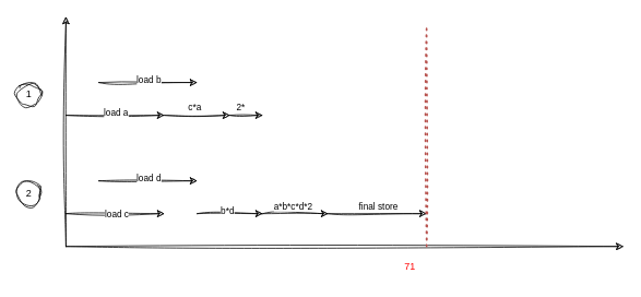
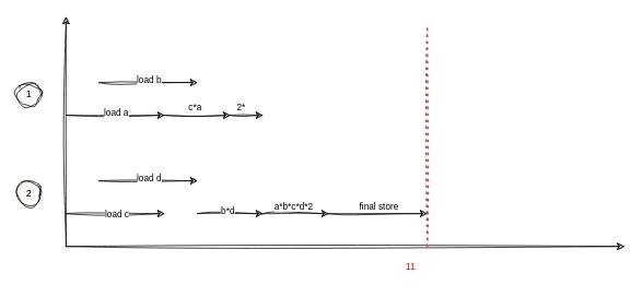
  <mxCell id="0" />
  <mxCell id="1" parent="0" />
  <mxCell id="2" value="" style="endArrow=classic;html=1;rounded=0;sketch=1;curveFitting=1;jiggle=2;" edge="1" parent="1"><mxGeometry width="50" height="50" relative="1" as="geometry"><mxPoint x="80" y="300" as="sourcePoint" /><mxPoint x="80" y="20" as="targetPoint" /></mxGeometry></mxCell>
  <mxCell id="3" value="" style="endArrow=classic;html=1;rounded=0;sketch=1;curveFitting=1;jiggle=2;" edge="1" parent="1"><mxGeometry width="50" height="50" relative="1" as="geometry"><mxPoint x="80" y="300" as="sourcePoint" /><mxPoint x="760" y="300" as="targetPoint" /></mxGeometry></mxCell>
  <mxCell id="4" value="" style="endArrow=classic;html=1;rounded=0;sketch=1;curveFitting=1;jiggle=2;" edge="1" parent="1"><mxGeometry width="50" height="50" relative="1" as="geometry"><mxPoint x="80" y="260" as="sourcePoint" /><mxPoint x="200" y="260" as="targetPoint" /></mxGeometry></mxCell>
  <mxCell id="5" value="load c" style="edgeLabel;html=1;align=center;verticalAlign=middle;resizable=0;points=[];" vertex="1" connectable="0" parent="4"><mxGeometry x="0.242" y="-1" relative="1" as="geometry"><mxPoint x="-14" y="-1" as="offset" /></mxGeometry></mxCell>
  <mxCell id="6" value="" style="endArrow=classic;html=1;rounded=0;sketch=1;curveFitting=1;jiggle=2;" edge="1" parent="1"><mxGeometry width="50" height="50" relative="1" as="geometry"><mxPoint x="120" y="100" as="sourcePoint" /><mxPoint x="240" y="100" as="targetPoint" /></mxGeometry></mxCell>
  <mxCell id="7" value="load b" style="edgeLabel;html=1;align=center;verticalAlign=middle;resizable=0;points=[];" vertex="1" connectable="0" parent="6"><mxGeometry x="0.203" y="4" relative="1" as="geometry"><mxPoint x="-12" as="offset" /></mxGeometry></mxCell>
  <mxCell id="8" value="" style="endArrow=classic;html=1;rounded=0;sketch=1;curveFitting=1;jiggle=2;" edge="1" parent="1"><mxGeometry width="50" height="50" relative="1" as="geometry"><mxPoint x="80" y="140" as="sourcePoint" /><mxPoint x="200" y="140" as="targetPoint" /></mxGeometry></mxCell>
  <mxCell id="9" value="load a" style="edgeLabel;html=1;align=center;verticalAlign=middle;resizable=0;points=[];" vertex="1" connectable="0" parent="8"><mxGeometry x="0.203" y="4" relative="1" as="geometry"><mxPoint x="-12" as="offset" /></mxGeometry></mxCell>
  <mxCell id="10" value="" style="endArrow=classic;html=1;rounded=0;sketch=1;curveFitting=1;jiggle=2;" edge="1" parent="1"><mxGeometry width="50" height="50" relative="1" as="geometry"><mxPoint x="120" y="220" as="sourcePoint" /><mxPoint x="240" y="220" as="targetPoint" /></mxGeometry></mxCell>
  <mxCell id="11" value="load d" style="edgeLabel;html=1;align=center;verticalAlign=middle;resizable=0;points=[];" vertex="1" connectable="0" parent="10"><mxGeometry x="0.203" y="4" relative="1" as="geometry"><mxPoint x="-12" as="offset" /></mxGeometry></mxCell>
  <mxCell id="12" value="" style="endArrow=classic;html=1;rounded=0;sketch=1;curveFitting=1;jiggle=2;" edge="1" parent="1"><mxGeometry width="50" height="50" relative="1" as="geometry"><mxPoint x="280" y="140" as="sourcePoint" /><mxPoint x="320" y="140" as="targetPoint" /></mxGeometry></mxCell>
  <mxCell id="13" value="2*" style="edgeLabel;html=1;align=center;verticalAlign=middle;resizable=0;points=[];" vertex="1" connectable="0" parent="12"><mxGeometry x="0.203" y="4" relative="1" as="geometry"><mxPoint x="-12" y="-6" as="offset" /></mxGeometry></mxCell>
  <mxCell id="14" value="" style="endArrow=classic;html=1;rounded=0;sketch=1;curveFitting=1;jiggle=2;" edge="1" parent="1"><mxGeometry width="50" height="50" relative="1" as="geometry"><mxPoint x="240" y="260" as="sourcePoint" /><mxPoint x="320" y="260" as="targetPoint" /></mxGeometry></mxCell>
  <mxCell id="15" value="b*d" style="edgeLabel;html=1;align=center;verticalAlign=middle;resizable=0;points=[];" vertex="1" connectable="0" parent="14"><mxGeometry x="0.203" y="4" relative="1" as="geometry"><mxPoint x="-12" as="offset" /></mxGeometry></mxCell>
  <mxCell id="16" value="" style="endArrow=classic;html=1;rounded=0;sketch=1;curveFitting=1;jiggle=2;" edge="1" parent="1"><mxGeometry width="50" height="50" relative="1" as="geometry"><mxPoint x="200" y="140" as="sourcePoint" /><mxPoint x="280" y="140" as="targetPoint" /></mxGeometry></mxCell>
  <mxCell id="17" value="c*a" style="edgeLabel;html=1;align=center;verticalAlign=middle;resizable=0;points=[];" vertex="1" connectable="0" parent="16"><mxGeometry x="0.203" y="4" relative="1" as="geometry"><mxPoint x="-12" y="-6" as="offset" /></mxGeometry></mxCell>
  <mxCell id="18" value="" style="endArrow=classic;html=1;rounded=0;sketch=1;curveFitting=1;jiggle=2;" edge="1" parent="1"><mxGeometry width="50" height="50" relative="1" as="geometry"><mxPoint x="320" y="260" as="sourcePoint" /><mxPoint x="400" y="260" as="targetPoint" /></mxGeometry></mxCell>
  <mxCell id="19" value="a*b*c*d*2" style="edgeLabel;html=1;align=center;verticalAlign=middle;resizable=0;points=[];" vertex="1" connectable="0" parent="18"><mxGeometry x="0.203" y="4" relative="1" as="geometry"><mxPoint x="-12" y="-6" as="offset" /></mxGeometry></mxCell>
- <mxCell id="20" value="1" style="ellipse;whiteSpace=wrap;html=1;aspect=fixed;sketch=1;curveFitting=1;jiggle=2;" vertex="1" parent="1"><mxGeometry x="20" y="100" width="30" height="30" as="geometry" /></mxCell>
- <mxCell id="21" value="&lt;div&gt;2&lt;/div&gt;" style="ellipse;whiteSpace=wrap;html=1;aspect=fixed;sketch=1;curveFitting=1;jiggle=2;" vertex="1" parent="1"><mxGeometry x="20" y="220" width="30" height="30" as="geometry" /></mxCell>
+ <mxCell id="20" value="1" style="ellipse;whiteSpace=wrap;html=1;aspect=fixed;sketch=1;curveFitting=1;jiggle=2;fillColor=#dae8fc;" vertex="1" parent="1"><mxGeometry x="20" y="100" width="30" height="30" as="geometry" /></mxCell>
+ <mxCell id="21" value="&lt;div&gt;2&lt;/div&gt;" style="ellipse;whiteSpace=wrap;html=1;aspect=fixed;sketch=1;curveFitting=1;jiggle=2;fillColor=#ffe6cc;" vertex="1" parent="1"><mxGeometry x="20" y="220" width="30" height="30" as="geometry" /></mxCell>
  <mxCell id="22" value="" style="endArrow=classic;html=1;rounded=0;sketch=1;curveFitting=1;jiggle=2;" edge="1" parent="1"><mxGeometry width="50" height="50" relative="1" as="geometry"><mxPoint x="400" y="260" as="sourcePoint" /><mxPoint x="520" y="260" as="targetPoint" /></mxGeometry></mxCell>
  <mxCell id="23" value="final store" style="edgeLabel;html=1;align=center;verticalAlign=middle;resizable=0;points=[];" vertex="1" connectable="0" parent="22"><mxGeometry x="0.203" y="4" relative="1" as="geometry"><mxPoint x="-12" y="-6" as="offset" /></mxGeometry></mxCell>
- <mxCell id="24" value="&lt;font color=&quot;#FF0000&quot;&gt;71&lt;/font&gt;" style="text;html=1;strokeColor=none;fillColor=none;align=center;verticalAlign=middle;whiteSpace=wrap;rounded=0;fontColor=#0000FF;" vertex="1" parent="1"><mxGeometry x="470" y="310" width="60" height="30" as="geometry" /></mxCell>
+ <mxCell id="24" value="&lt;font color=&quot;#FF0000&quot;&gt;11&lt;/font&gt;" style="text;html=1;strokeColor=none;fillColor=none;align=center;verticalAlign=middle;whiteSpace=wrap;rounded=0;fontColor=#0000FF;" vertex="1" parent="1"><mxGeometry x="470" y="310" width="60" height="30" as="geometry" /></mxCell>
  <mxCell id="25" value="" style="endArrow=none;dashed=1;html=1;dashPattern=1 3;strokeWidth=2;rounded=0;labelBackgroundColor=#FF0000;sketch=1;fontColor=#0000FF;fillColor=#f8cecc;strokeColor=#b85450;" edge="1" parent="1"><mxGeometry width="50" height="50" relative="1" as="geometry"><mxPoint x="520" y="300" as="sourcePoint" /><mxPoint x="520" y="30" as="targetPoint" /></mxGeometry></mxCell>
